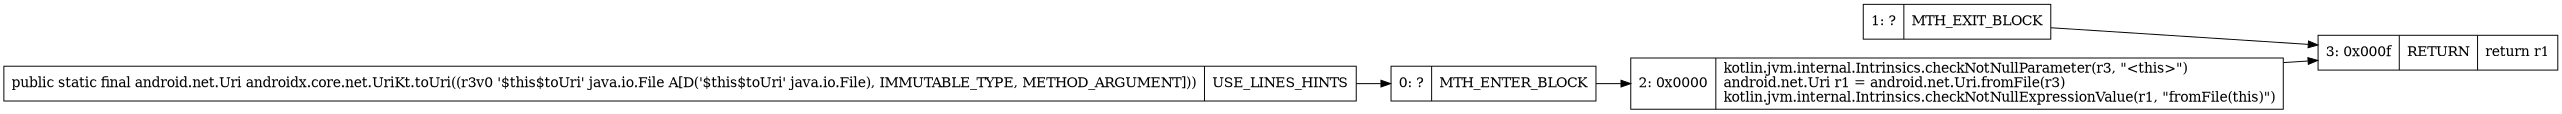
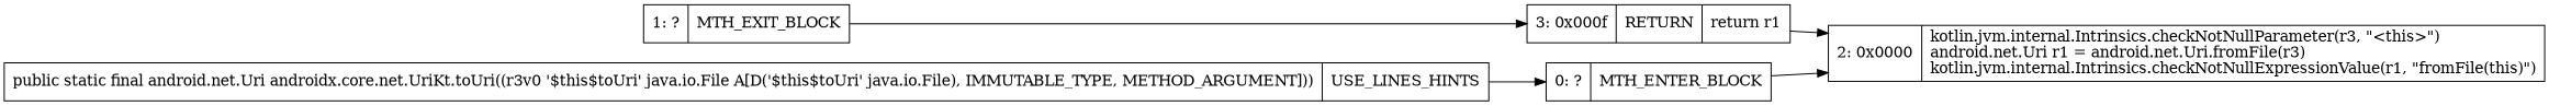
  digraph {
    rankdir=LR
    node [shape=record]
    n1 [label="{0\:\ ?|MTH_ENTER_BLOCK\l}"]
    n2 [label="{2\:\ 0x0000|kotlin.jvm.internal.Intrinsics.checkNotNullParameter(r3, \"\<this\>\")\landroid.net.Uri r1 = android.net.Uri.fromFile(r3)\lkotlin.jvm.internal.Intrinsics.checkNotNullExpressionValue(r1, \"fromFile(this)\")\l}"]
    n3 [label="{3\:\ 0x000f|RETURN\l|return r1\l}"]
    n4 [label="{1\:\ ?|MTH_EXIT_BLOCK\l}"]
    n5 [label="{public static final android.net.Uri androidx.core.net.UriKt.toUri((r3v0 '$this$toUri' java.io.File A[D('$this$toUri' java.io.File), IMMUTABLE_TYPE, METHOD_ARGUMENT]))  | USE_LINES_HINTS\l}"]
    n1 -> n2
-   n2 -> n3
+   n3 -> n2
    n4 -> n3
    n5 -> n1
  }
